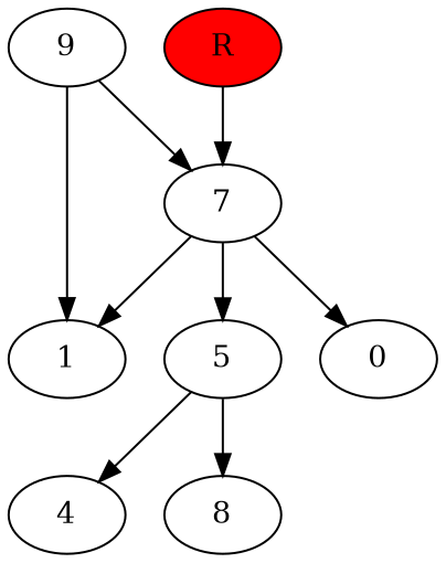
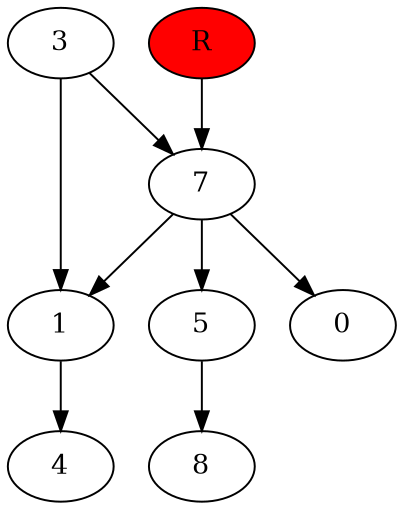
  digraph {
    1
    4
-   3 [label=9]
+   3
    7
    5
    n6 [label=0]
    8
    R [fillcolor="#ff0000" style=filled]
-   5 -> 4
+   1 -> 4
    3 -> 1
    3 -> 7
    7 -> 1
    7 -> 5
    7 -> n6
    5 -> 8
    R -> 7
  }
